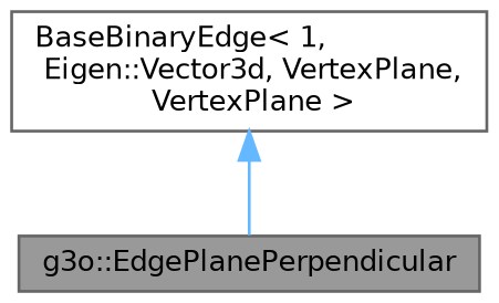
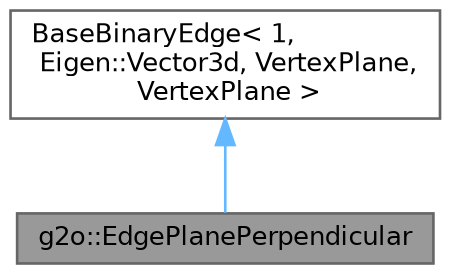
  digraph {
    node [color=gray40 fontname=Helvetica fontsize=10 shape=box style=filled]
-   n1 [fillcolor=grey60 fontcolor=black height=0.2 label="g3o::EdgePlanePerpendicular" width=0.4]
+   n1 [fillcolor=grey60 fontcolor=black height=0.2 label="g2o::EdgePlanePerpendicular" width=0.4]
    n2 [fillcolor=white height=0.2 label="BaseBinaryEdge\< 1,\l Eigen::Vector3d, VertexPlane,\l VertexPlane \>" width=0.4]
    n2 -> n1 [color=steelblue1 dir=back fontname=Helvetica fontsize=10 labelfontname=Helvetica labelfontsize=10 style=solid]
  }
